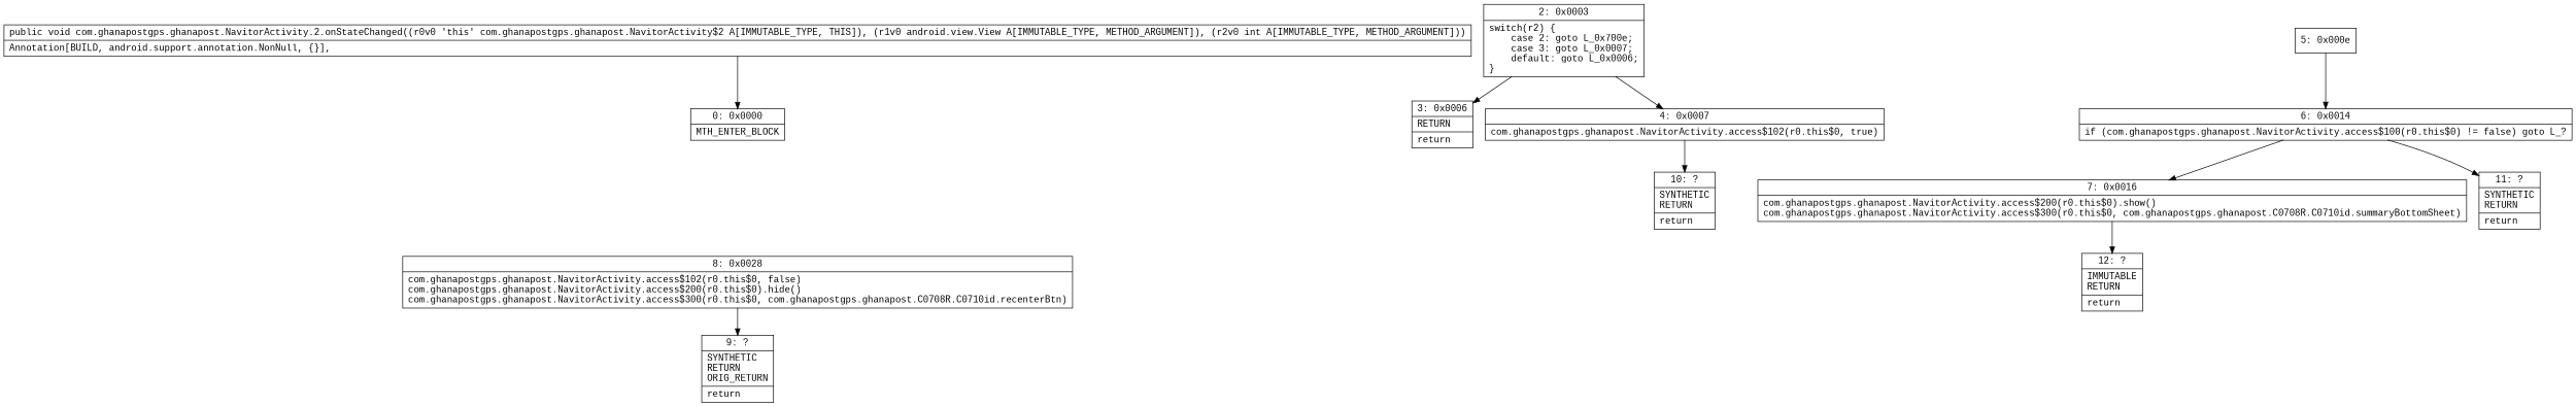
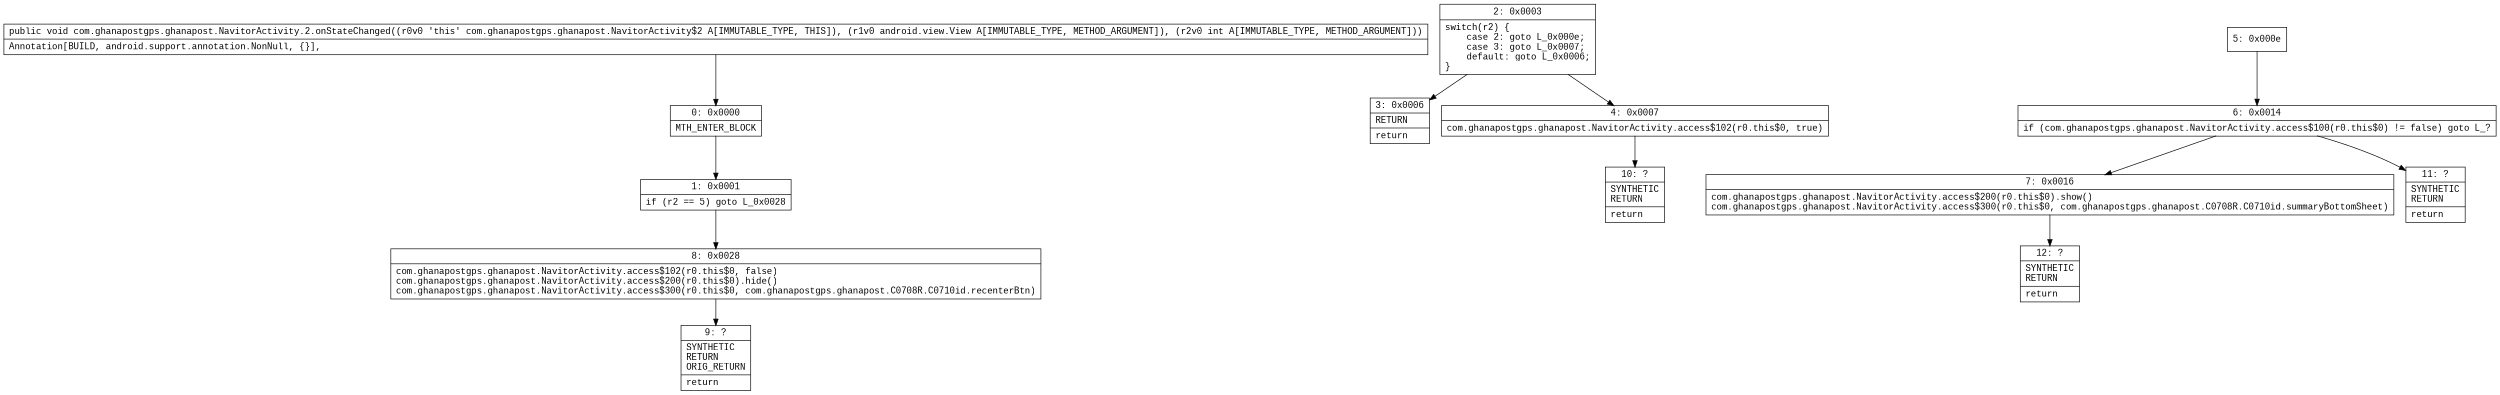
  digraph {
    fontname="Liberation Mono"
    node [fontname="Liberation Mono" shape=record]
    edge [fontname="Liberation Mono"]
    n1 [label="{0\:\ 0x0000|MTH_ENTER_BLOCK\l}"]
+   n2 [label="{1\:\ 0x0001|if (r2 == 5) goto L_0x0028\l}"]
    n3 [label="{8\:\ 0x0028|com.ghanapostgps.ghanapost.NavitorActivity.access$102(r0.this$0, false)\lcom.ghanapostgps.ghanapost.NavitorActivity.access$200(r0.this$0).hide()\lcom.ghanapostgps.ghanapost.NavitorActivity.access$300(r0.this$0, com.ghanapostgps.ghanapost.C0708R.C0710id.recenterBtn)\l}"]
-   n4 [label="{2\:\ 0x0003|switch(r2) \{\l    case 2: goto L_0x700e;\l    case 3: goto L_0x0007;\l    default: goto L_0x0006;\l\}\l}"]
+   n4 [label="{2\:\ 0x0003|switch(r2) \{\l    case 2: goto L_0x000e;\l    case 3: goto L_0x0007;\l    default: goto L_0x0006;\l\}\l}"]
    n5 [label="{3\:\ 0x0006|RETURN\l|return\l}"]
    n6 [label="{4\:\ 0x0007|com.ghanapostgps.ghanapost.NavitorActivity.access$102(r0.this$0, true)\l}"]
    n7 [label="{9\:\ ?|SYNTHETIC\lRETURN\lORIG_RETURN\l|return\l}"]
    n8 [label="{10\:\ ?|SYNTHETIC\lRETURN\l|return\l}"]
    n9 [label="{5\:\ 0x000e}"]
    n10 [label="{6\:\ 0x0014|if (com.ghanapostgps.ghanapost.NavitorActivity.access$100(r0.this$0) != false) goto L_?\l}"]
    n11 [label="{7\:\ 0x0016|com.ghanapostgps.ghanapost.NavitorActivity.access$200(r0.this$0).show()\lcom.ghanapostgps.ghanapost.NavitorActivity.access$300(r0.this$0, com.ghanapostgps.ghanapost.C0708R.C0710id.summaryBottomSheet)\l}"]
    n12 [label="{11\:\ ?|SYNTHETIC\lRETURN\l|return\l}"]
-   n13 [label="{12\:\ ?|IMMUTABLE\lRETURN\l|return\l}"]
+   n13 [label="{12\:\ ?|SYNTHETIC\lRETURN\l|return\l}"]
    n14 [label="{public void com.ghanapostgps.ghanapost.NavitorActivity.2.onStateChanged((r0v0 'this' com.ghanapostgps.ghanapost.NavitorActivity$2 A[IMMUTABLE_TYPE, THIS]), (r1v0 android.view.View A[IMMUTABLE_TYPE, METHOD_ARGUMENT]), (r2v0 int A[IMMUTABLE_TYPE, METHOD_ARGUMENT]))  | Annotation[BUILD, android.support.annotation.NonNull, \{\}], \l}"]
+   n1 -> n2
+   n2 -> n3
    n3 -> n7
    n4 -> n5
    n4 -> n6
    n6 -> n8
    n9 -> n10
    n10 -> n11 [style=solid]
    n10 -> n12
    n11 -> n13
    n14 -> n1
  }
